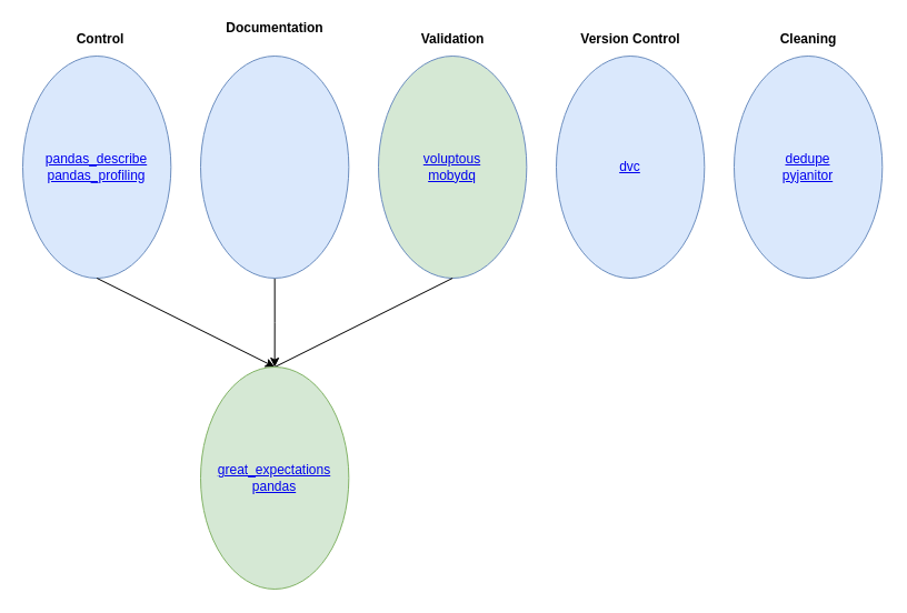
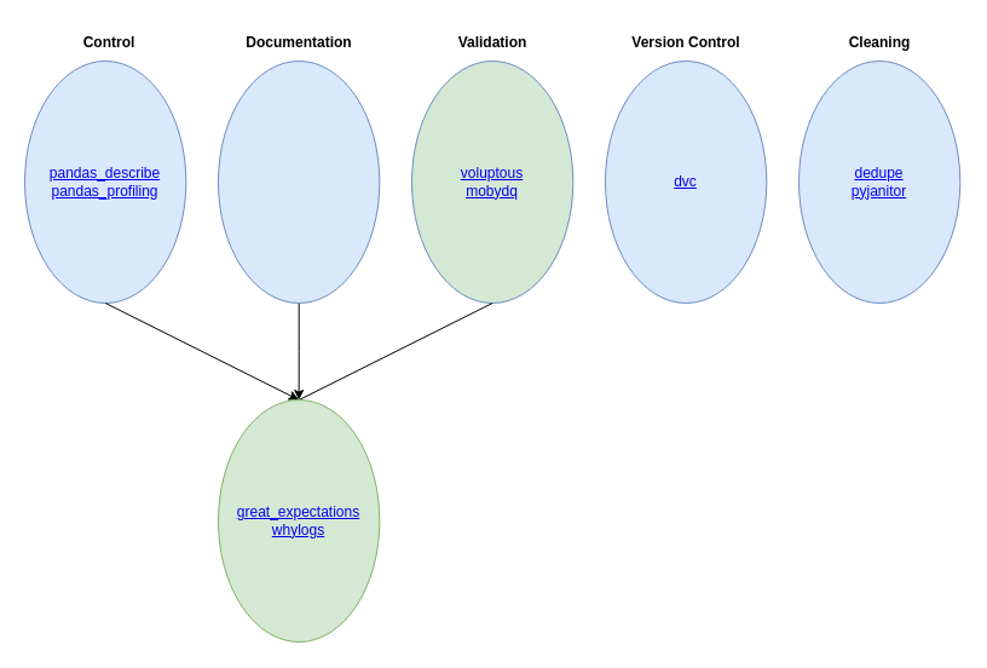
  <mxCell id="0" />
  <mxCell id="1" parent="0" />
  <mxCell id="2" style="edgeStyle=orthogonalEdgeStyle;rounded=0;orthogonalLoop=1;jettySize=auto;html=1;entryX=0;entryY=0.5;entryDx=0;entryDy=0;" edge="1" parent="1" source="3" target="10"><mxGeometry relative="1" as="geometry"><mxPoint x="360" y="530" as="targetPoint" /></mxGeometry></mxCell>
  <mxCell id="3" value="" style="ellipse;whiteSpace=wrap;html=1;direction=south;aspect=fixed;fillColor=#dae8fc;strokeColor=#6c8ebf;" vertex="1" parent="1"><mxGeometry x="180" y="50" width="133.33" height="200" as="geometry" /></mxCell>
  <mxCell id="4" value="&lt;a href=&quot;https://github.com/alecthomas/voluptuous&quot;&gt;voluptous&lt;/a&gt;&lt;br&gt;&lt;a href=&quot;https://github.com/ubisoft/mobydq&quot;&gt;mobydq&lt;/a&gt;" style="ellipse;whiteSpace=wrap;html=1;direction=south;aspect=fixed;fillColor=#d5e8d4;strokeColor=#6c8ebf;" vertex="1" parent="1"><mxGeometry x="340" y="50" width="133.33" height="200" as="geometry" /></mxCell>
  <mxCell id="5" value="&lt;a href=&quot;https://github.com/iterative/dvc&quot;&gt;dvc&lt;/a&gt;" style="ellipse;whiteSpace=wrap;html=1;direction=south;aspect=fixed;fillColor=#dae8fc;strokeColor=#6c8ebf;" vertex="1" parent="1"><mxGeometry x="500" y="50" width="133.33" height="200" as="geometry" /></mxCell>
  <mxCell id="6" value="&lt;span style=&quot;background-color: initial;&quot;&gt;&lt;a href=&quot;https://pandas.pydata.org/docs/reference/api/pandas.DataFrame.describe.html&quot;&gt;pandas_describe&lt;/a&gt;&lt;/span&gt;&lt;br&gt;&lt;a href=&quot;https://github.com/ydataai/pandas-profiling&quot;&gt;pandas_profiling&lt;/a&gt;" style="ellipse;whiteSpace=wrap;html=1;direction=south;aspect=fixed;align=center;fillColor=#dae8fc;strokeColor=#6c8ebf;" vertex="1" parent="1"><mxGeometry y="50" width="133.33" height="200" as="geometry" x="20" /></mxCell>
  <mxCell id="7" value="&lt;a href=&quot;https://github.com/dedupeio/dedupe&quot;&gt;dedupe&lt;/a&gt;&lt;br&gt;&lt;a href=&quot;https://github.com/pyjanitor-devs/pyjanitor&quot;&gt;pyjanitor&lt;/a&gt;" style="ellipse;whiteSpace=wrap;html=1;direction=south;aspect=fixed;fillColor=#dae8fc;strokeColor=#6c8ebf;" vertex="1" parent="1"><mxGeometry x="660" y="50" width="133.33" height="200" as="geometry" /></mxCell>
  <mxCell id="8" value="" style="endArrow=none;html=1;rounded=0;exitX=1;exitY=0.5;exitDx=0;exitDy=0;entryX=0;entryY=0.5;entryDx=0;entryDy=0;" edge="1" parent="1" source="4" target="10"><mxGeometry width="50" height="50" relative="1" as="geometry"><mxPoint x="570" y="460" as="sourcePoint" /><mxPoint x="360" y="530" as="targetPoint" /></mxGeometry></mxCell>
  <mxCell id="9" value="" style="endArrow=classic;html=1;rounded=0;exitX=1;exitY=0.5;exitDx=0;exitDy=0;entryX=0;entryY=0.5;entryDx=0;entryDy=0;" edge="1" parent="1" source="6" target="10"><mxGeometry width="50" height="50" relative="1" as="geometry"><mxPoint x="120" y="350" as="sourcePoint" /><mxPoint x="360" y="530" as="targetPoint" /></mxGeometry></mxCell>
- <mxCell id="10" value="&lt;a href=&quot;https://github.com/great-expectations/great_expectations&quot;&gt;great_expectations&lt;/a&gt;&lt;br&gt;&lt;a href=&quot;https://github.com/whylabs/whylogs&quot;&gt;pandas&lt;/a&gt;" style="ellipse;whiteSpace=wrap;html=1;direction=south;aspect=fixed;fillColor=#d5e8d4;strokeColor=#82b366;" vertex="1" parent="1"><mxGeometry x="180" y="330" width="133.33" height="200" as="geometry" /></mxCell>
+ <mxCell id="10" value="&lt;a href=&quot;https://github.com/great-expectations/great_expectations&quot;&gt;great_expectations&lt;/a&gt;&lt;br&gt;&lt;a href=&quot;https://github.com/whylabs/whylogs&quot;&gt;whylogs&lt;/a&gt;" style="ellipse;whiteSpace=wrap;html=1;direction=south;aspect=fixed;fillColor=#d5e8d4;strokeColor=#82b366;" vertex="1" parent="1"><mxGeometry x="180" y="330" width="133.33" height="200" as="geometry" /></mxCell>
  <mxCell id="11" value="Control" style="text;html=1;strokeColor=none;fillColor=none;align=center;verticalAlign=middle;whiteSpace=wrap;rounded=0;fontStyle=1" vertex="1" parent="1"><mxGeometry x="30" y="20" width="120" height="30" as="geometry" /></mxCell>
- <mxCell id="12" value="Documentation" style="text;html=1;strokeColor=none;fillColor=none;align=center;verticalAlign=middle;whiteSpace=wrap;rounded=0;fontStyle=1" vertex="1" parent="1"><mxGeometry x="186.66" y="10" width="120" height="30" as="geometry" /></mxCell>
+ <mxCell id="12" value="Documentation" style="text;html=1;strokeColor=none;fillColor=none;align=center;verticalAlign=middle;whiteSpace=wrap;rounded=0;fontStyle=1" vertex="1" parent="1"><mxGeometry x="186.66" y="20" width="120" height="30" as="geometry" /></mxCell>
  <mxCell id="13" value="Validation" style="text;html=1;strokeColor=none;fillColor=none;align=center;verticalAlign=middle;whiteSpace=wrap;rounded=0;fontStyle=1" vertex="1" parent="1"><mxGeometry x="346.66" y="20" width="120" height="30" as="geometry" /></mxCell>
  <mxCell id="14" value="Version Control" style="text;html=1;strokeColor=none;fillColor=none;align=center;verticalAlign=middle;whiteSpace=wrap;rounded=0;fontStyle=1" vertex="1" parent="1"><mxGeometry x="506.66" y="20" width="120" height="30" as="geometry" /></mxCell>
  <mxCell id="15" value="Cleaning" style="text;html=1;strokeColor=none;fillColor=none;align=center;verticalAlign=middle;whiteSpace=wrap;rounded=0;fontStyle=1" vertex="1" parent="1"><mxGeometry x="666.66" y="20" width="120" height="30" as="geometry" /></mxCell>
